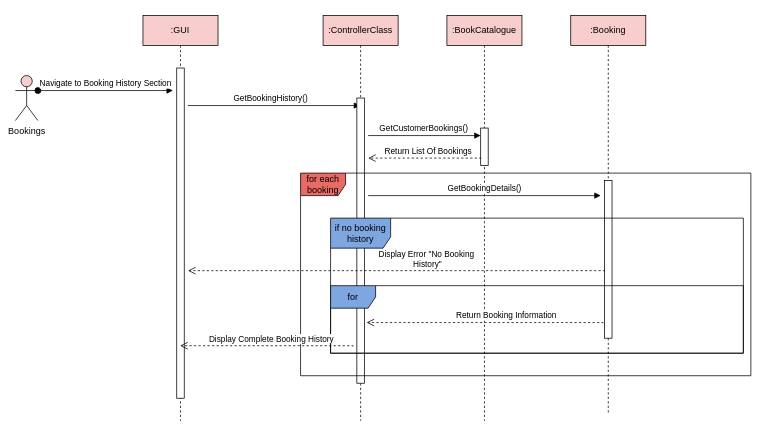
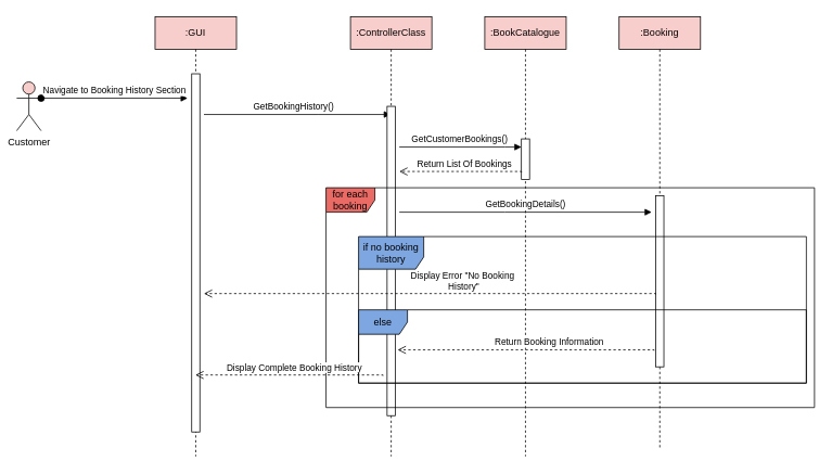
  <mxCell id="0" />
  <mxCell id="1" parent="0" />
  <mxCell id="2" value="GetBookingHistory()" style="html=1;verticalAlign=bottom;endArrow=block;edgeStyle=elbowEdgeStyle;elbow=vertical;curved=0;rounded=0;" edge="1" parent="1" target="5"><mxGeometry x="-0.041" relative="1" as="geometry"><mxPoint x="250" y="140" as="sourcePoint" /><Array as="points"><mxPoint x="390" y="140" /><mxPoint x="345" y="130" /></Array><mxPoint x="459.5" y="140" as="targetPoint" /><mxPoint as="offset" /></mxGeometry></mxCell>
- <mxCell id="3" value="Bookings" style="shape=umlActor;verticalLabelPosition=bottom;verticalAlign=top;html=1;outlineConnect=0;fillColor=#F8CECC;" vertex="1" parent="1"><mxGeometry x="20" y="100" width="30" height="60" as="geometry" /></mxCell>
+ <mxCell id="3" value="Customer" style="shape=umlActor;verticalLabelPosition=bottom;verticalAlign=top;html=1;outlineConnect=0;fillColor=#F8CECC;" vertex="1" parent="1"><mxGeometry x="20" y="100" width="30" height="60" as="geometry" /></mxCell>
  <mxCell id="4" value="Navigate to Booking History Section" style="html=1;verticalAlign=bottom;startArrow=oval;endArrow=block;startSize=8;edgeStyle=elbowEdgeStyle;elbow=horizontal;curved=0;rounded=0;" edge="1" parent="1"><mxGeometry relative="1" as="geometry"><mxPoint x="50" y="120" as="sourcePoint" /><mxPoint x="230" y="120" as="targetPoint" /><Array as="points"><mxPoint x="210" y="120" /></Array><mxPoint as="offset" /></mxGeometry></mxCell>
  <mxCell id="5" value=":ControllerClass" style="shape=umlLifeline;perimeter=lifelinePerimeter;whiteSpace=wrap;html=1;container=0;dropTarget=0;collapsible=0;recursiveResize=0;outlineConnect=0;portConstraint=eastwest;newEdgeStyle={&quot;edgeStyle&quot;:&quot;elbowEdgeStyle&quot;,&quot;elbow&quot;:&quot;vertical&quot;,&quot;curved&quot;:0,&quot;rounded&quot;:0};fillColor=#F8CECC;" vertex="1" parent="1"><mxGeometry x="430" y="20" width="100" height="540" as="geometry" /></mxCell>
  <mxCell id="6" value="" style="html=1;points=[];perimeter=orthogonalPerimeter;outlineConnect=0;targetShapes=umlLifeline;portConstraint=eastwest;newEdgeStyle={&quot;edgeStyle&quot;:&quot;elbowEdgeStyle&quot;,&quot;elbow&quot;:&quot;vertical&quot;,&quot;curved&quot;:0,&quot;rounded&quot;:0};" vertex="1" parent="5"><mxGeometry x="45" y="110" width="10" height="380" as="geometry" /></mxCell>
  <mxCell id="7" value=":BookCatalogue" style="shape=umlLifeline;perimeter=lifelinePerimeter;whiteSpace=wrap;html=1;container=0;dropTarget=0;collapsible=0;recursiveResize=0;outlineConnect=0;portConstraint=eastwest;newEdgeStyle={&quot;edgeStyle&quot;:&quot;elbowEdgeStyle&quot;,&quot;elbow&quot;:&quot;vertical&quot;,&quot;curved&quot;:0,&quot;rounded&quot;:0};fillColor=#F8CECC;" vertex="1" parent="1"><mxGeometry x="595" y="20" width="100" height="540" as="geometry" /></mxCell>
  <mxCell id="8" value="" style="html=1;points=[];perimeter=orthogonalPerimeter;outlineConnect=0;targetShapes=umlLifeline;portConstraint=eastwest;newEdgeStyle={&quot;edgeStyle&quot;:&quot;elbowEdgeStyle&quot;,&quot;elbow&quot;:&quot;vertical&quot;,&quot;curved&quot;:0,&quot;rounded&quot;:0};" vertex="1" parent="7"><mxGeometry x="45" y="150" width="10" height="50" as="geometry" /></mxCell>
  <mxCell id="9" value="GetCustomerBookings()" style="html=1;verticalAlign=bottom;endArrow=block;edgeStyle=elbowEdgeStyle;elbow=vertical;curved=0;rounded=0;" edge="1" parent="1" target="8"><mxGeometry relative="1" as="geometry"><mxPoint x="490" y="180" as="sourcePoint" /><Array as="points"><mxPoint x="620" y="180" /><mxPoint x="575" y="170" /></Array><mxPoint x="630" y="180" as="targetPoint" /><mxPoint x="-1" as="offset" /></mxGeometry></mxCell>
  <mxCell id="10" value="Return List Of Bookings" style="html=1;verticalAlign=bottom;endArrow=open;dashed=1;endSize=8;edgeStyle=elbowEdgeStyle;elbow=vertical;curved=0;rounded=0;" edge="1" parent="1"><mxGeometry x="-0.053" relative="1" as="geometry"><mxPoint x="490" y="210" as="targetPoint" /><Array as="points"><mxPoint x="740" y="210" /></Array><mxPoint x="640" y="211" as="sourcePoint" /><mxPoint as="offset" /></mxGeometry></mxCell>
  <mxCell id="11" value=":Booking" style="shape=umlLifeline;perimeter=lifelinePerimeter;whiteSpace=wrap;html=1;container=0;dropTarget=0;collapsible=0;recursiveResize=0;outlineConnect=0;portConstraint=eastwest;newEdgeStyle={&quot;edgeStyle&quot;:&quot;elbowEdgeStyle&quot;,&quot;elbow&quot;:&quot;vertical&quot;,&quot;curved&quot;:0,&quot;rounded&quot;:0};fillColor=#F8CECC;" vertex="1" parent="1"><mxGeometry x="760" y="20" width="100" height="530" as="geometry" /></mxCell>
  <mxCell id="12" value="" style="html=1;points=[];perimeter=orthogonalPerimeter;outlineConnect=0;targetShapes=umlLifeline;portConstraint=eastwest;newEdgeStyle={&quot;edgeStyle&quot;:&quot;elbowEdgeStyle&quot;,&quot;elbow&quot;:&quot;vertical&quot;,&quot;curved&quot;:0,&quot;rounded&quot;:0};" vertex="1" parent="11"><mxGeometry x="45" y="220" width="10" height="210" as="geometry" /></mxCell>
  <mxCell id="13" value="GetBookingDetails()" style="html=1;verticalAlign=bottom;endArrow=block;edgeStyle=elbowEdgeStyle;elbow=vertical;curved=0;rounded=0;" edge="1" parent="1"><mxGeometry relative="1" as="geometry"><mxPoint x="490" y="260" as="sourcePoint" /><Array as="points"><mxPoint x="620" y="260" /><mxPoint x="575" y="250" /></Array><mxPoint x="800" y="260" as="targetPoint" /><mxPoint as="offset" /></mxGeometry></mxCell>
  <mxCell id="14" value=":GUI" style="shape=umlLifeline;perimeter=lifelinePerimeter;whiteSpace=wrap;html=1;container=0;dropTarget=0;collapsible=0;recursiveResize=0;outlineConnect=0;portConstraint=eastwest;newEdgeStyle={&quot;edgeStyle&quot;:&quot;elbowEdgeStyle&quot;,&quot;elbow&quot;:&quot;vertical&quot;,&quot;curved&quot;:0,&quot;rounded&quot;:0};fillColor=#F8CECC;" vertex="1" parent="1"><mxGeometry x="190" y="20" width="100" height="540" as="geometry" /></mxCell>
  <mxCell id="15" value="" style="html=1;points=[];perimeter=orthogonalPerimeter;outlineConnect=0;targetShapes=umlLifeline;portConstraint=eastwest;newEdgeStyle={&quot;edgeStyle&quot;:&quot;elbowEdgeStyle&quot;,&quot;elbow&quot;:&quot;vertical&quot;,&quot;curved&quot;:0,&quot;rounded&quot;:0};" vertex="1" parent="14"><mxGeometry x="45" y="70" width="10" height="440" as="geometry" /></mxCell>
  <mxCell id="16" value="for each booking" style="shape=umlFrame;whiteSpace=wrap;html=1;pointerEvents=0;width=60;height=30;fillColor=#EA6B66;" vertex="1" parent="1"><mxGeometry x="400" y="230" width="600" height="270" as="geometry" /></mxCell>
  <mxCell id="17" value="if no booking history" style="shape=umlFrame;whiteSpace=wrap;html=1;pointerEvents=0;width=80;height=40;fillColor=#7EA6E0;" vertex="1" parent="1"><mxGeometry x="440" y="290" width="550" height="180" as="geometry" /></mxCell>
  <mxCell id="18" value="Display Error &quot;No Booking&amp;nbsp;&lt;div&gt;History&lt;span style=&quot;background-color: light-dark(#ffffff, var(--ge-dark-color, #121212)); color: light-dark(rgb(0, 0, 0), rgb(255, 255, 255));&quot;&gt;&quot;&lt;/span&gt;&lt;/div&gt;" style="html=1;verticalAlign=bottom;endArrow=open;dashed=1;endSize=8;edgeStyle=elbowEdgeStyle;elbow=vertical;curved=0;rounded=0;" edge="1" parent="1"><mxGeometry x="-0.149" relative="1" as="geometry"><mxPoint x="250" y="360" as="targetPoint" /><Array as="points"><mxPoint x="905" y="360" /></Array><mxPoint x="805" y="361" as="sourcePoint" /><mxPoint as="offset" /></mxGeometry></mxCell>
- <mxCell id="19" value="for" style="shape=umlFrame;whiteSpace=wrap;html=1;pointerEvents=0;fillColor=#7EA6E0;" vertex="1" parent="1"><mxGeometry x="440" y="380" width="550" height="90" as="geometry" /></mxCell>
+ <mxCell id="19" value="else" style="shape=umlFrame;whiteSpace=wrap;html=1;pointerEvents=0;fillColor=#7EA6E0;" vertex="1" parent="1"><mxGeometry x="440" y="380" width="550" height="90" as="geometry" /></mxCell>
  <mxCell id="20" value="Return Booking Information" style="html=1;verticalAlign=bottom;endArrow=open;dashed=1;endSize=8;edgeStyle=elbowEdgeStyle;elbow=vertical;curved=0;rounded=0;" edge="1" parent="1"><mxGeometry x="-0.176" relative="1" as="geometry"><mxPoint x="488" y="429.17" as="targetPoint" /><Array as="points"><mxPoint x="903" y="429.17" /></Array><mxPoint x="803" y="430.17" as="sourcePoint" /><mxPoint as="offset" /></mxGeometry></mxCell>
  <mxCell id="21" value="Display Complete Booking History" style="html=1;verticalAlign=bottom;endArrow=open;dashed=1;endSize=8;edgeStyle=elbowEdgeStyle;elbow=vertical;curved=0;rounded=0;" edge="1" parent="1" target="14"><mxGeometry x="-0.053" relative="1" as="geometry"><mxPoint x="320" y="460" as="targetPoint" /><Array as="points"><mxPoint x="570" y="460" /></Array><mxPoint x="470" y="461" as="sourcePoint" /><mxPoint as="offset" /></mxGeometry></mxCell>
